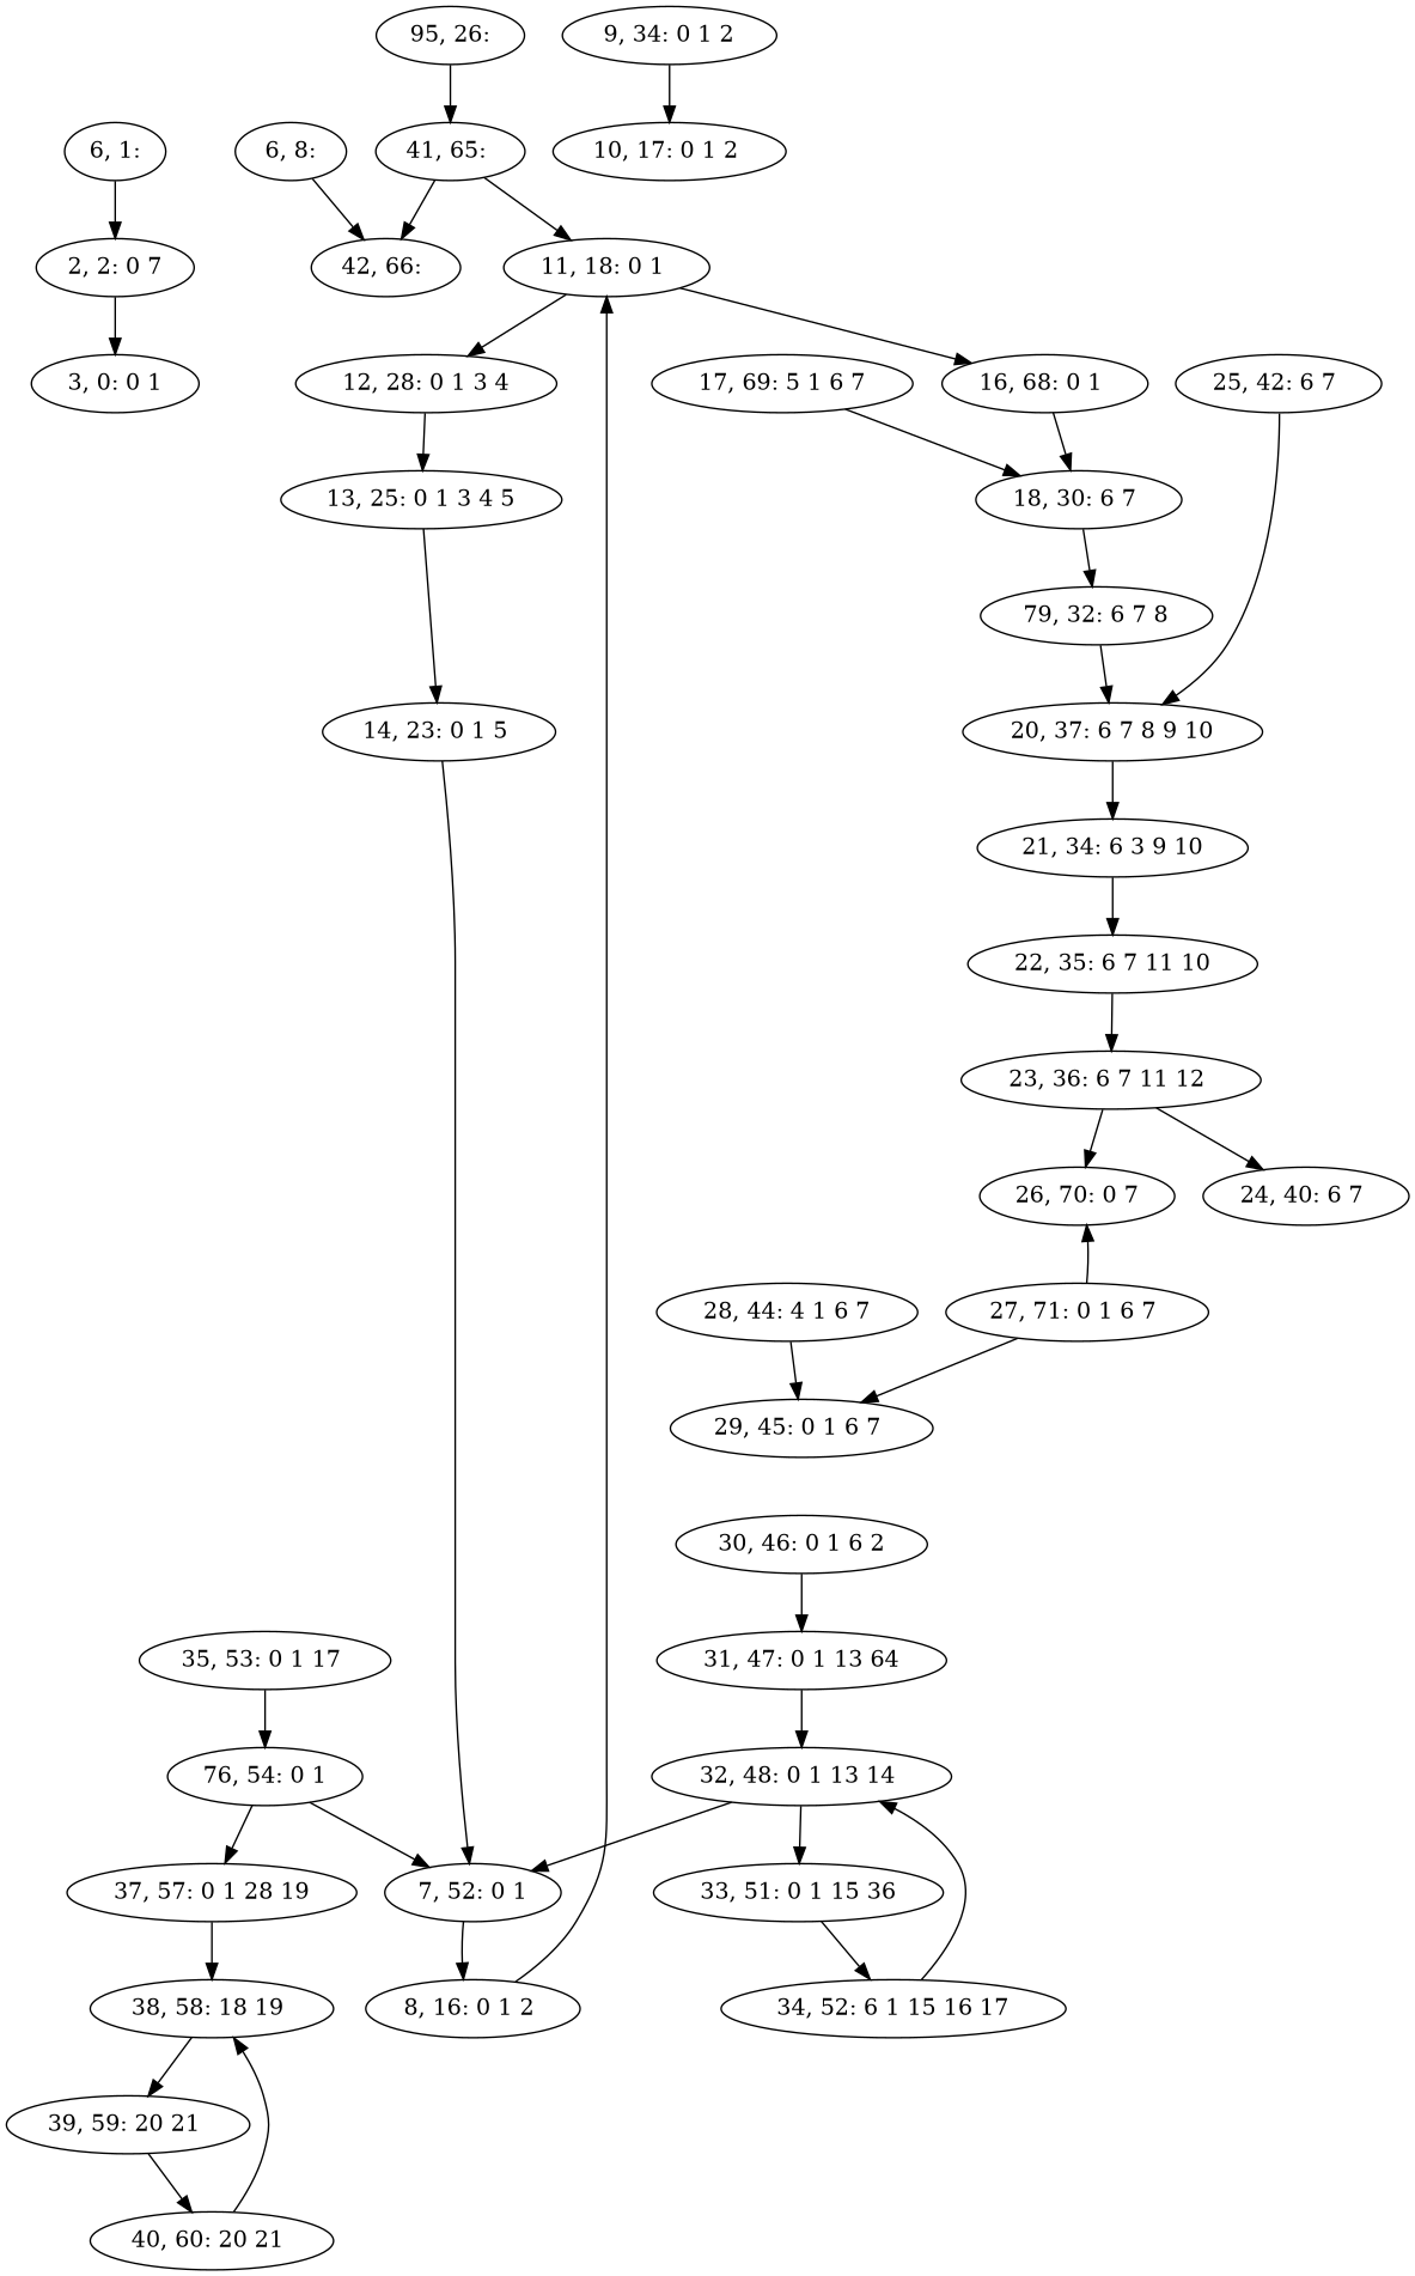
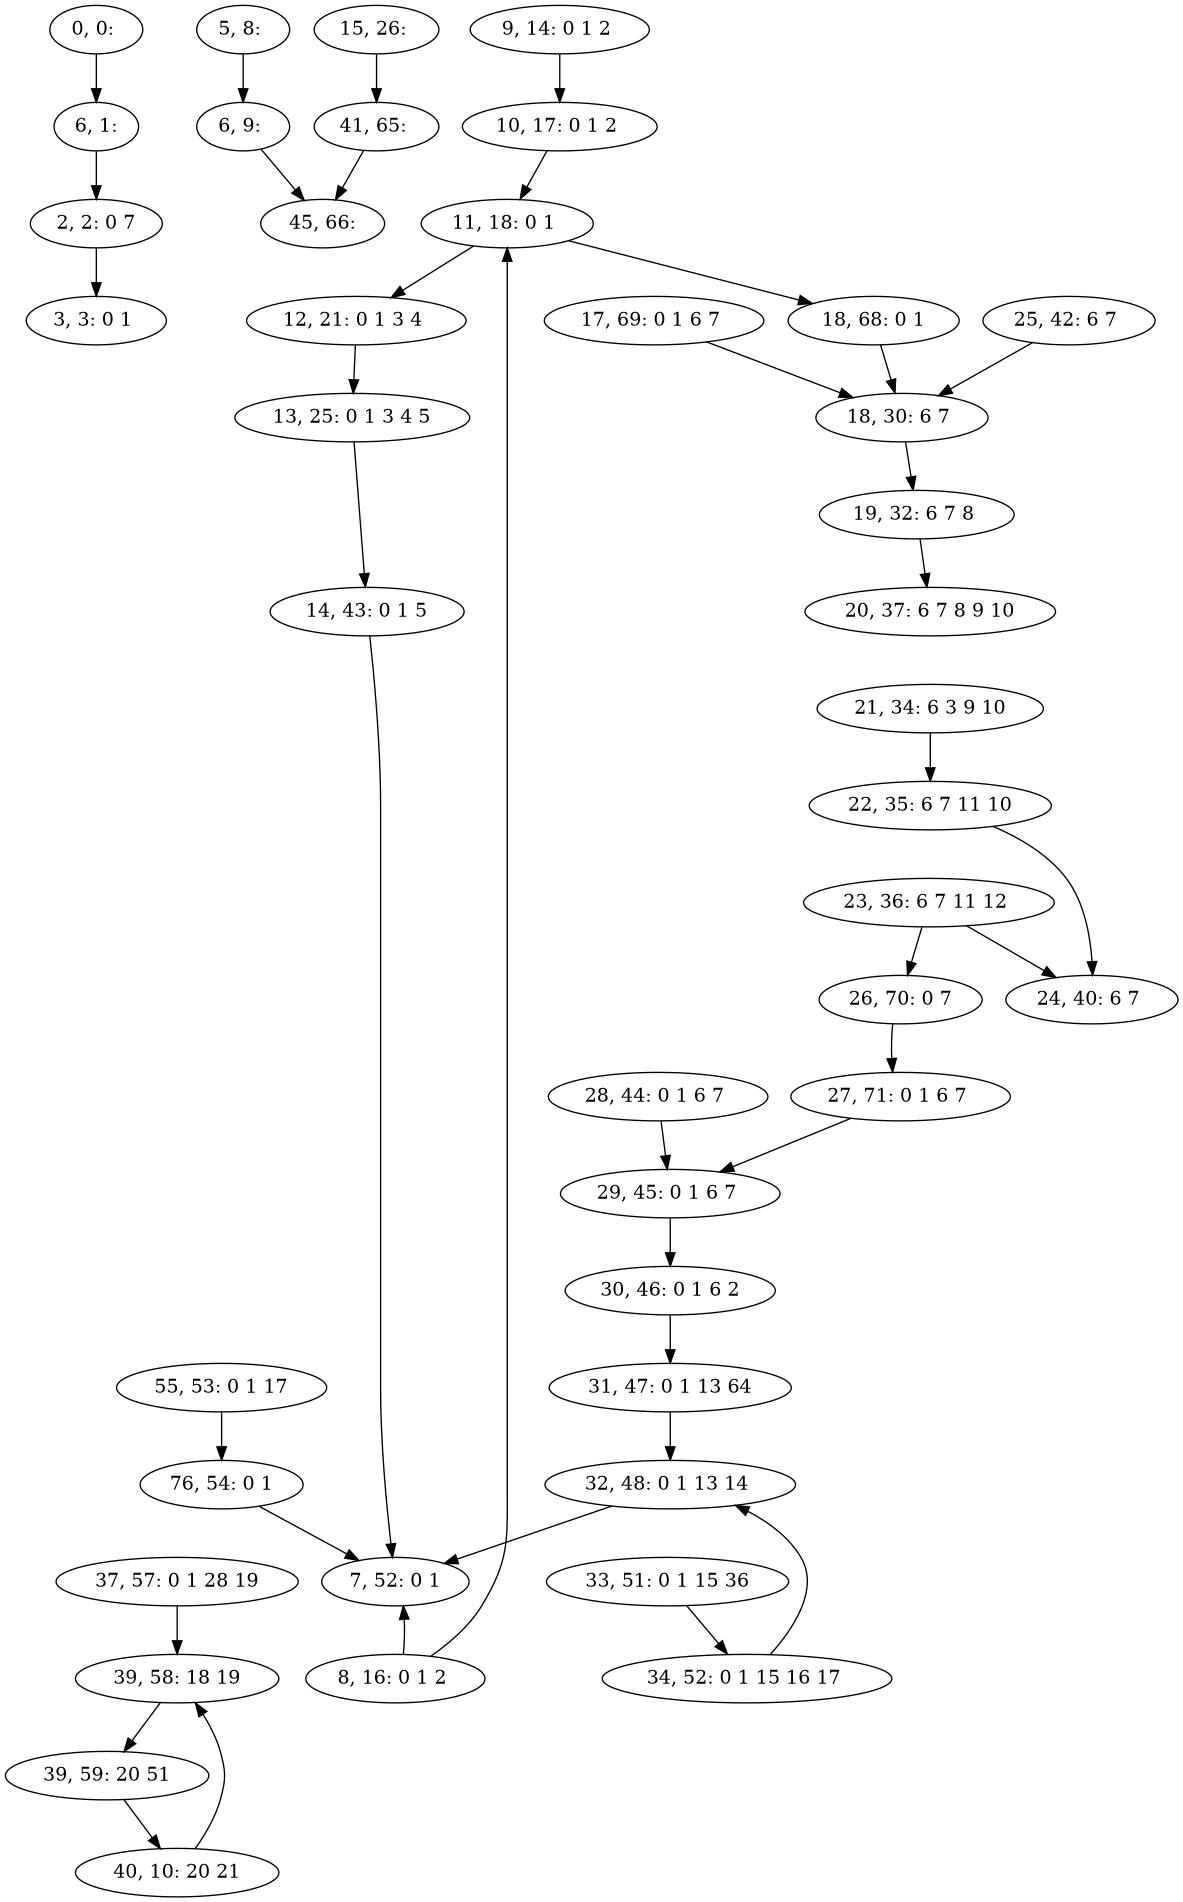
  digraph {
+   n1 [label="0, 0: "]
    n2 [label="6, 1:"]
    n3 [label="2, 2: 0 7"]
-   n4 [label="3, 0: 0 1"]
-   n6 [label="6, 8:"]
+   n4 [label="3, 3: 0 1 "]
+   n5 [label="5, 8: "]
+   n6 [label="6, 9: "]
    n7 [label="7, 52: 0 1"]
    n8 [label="8, 16: 0 1 2 "]
-   n9 [label="42, 66: "]
+   n9 [label="45, 66:"]
    n10 [label="41, 65: "]
    n11 [label="11, 18: 0 1 "]
-   n12 [label="9, 34: 0 1 2"]
+   n12 [label="9, 14: 0 1 2 "]
    n13 [label="10, 17: 0 1 2 "]
-   n14 [label="12, 28: 0 1 3 4"]
-   n15 [label="16, 68: 0 1 "]
+   n14 [label="12, 21: 0 1 3 4 "]
+   n15 [label="18, 68: 0 1"]
    n16 [label="13, 25: 0 1 3 4 5"]
    n17 [label="18, 30: 6 7 "]
-   n18 [label="14, 23: 0 1 5 "]
-   n19 [label="95, 26:"]
-   n20 [label="17, 69: 5 1 6 7"]
-   n21 [label="79, 32: 6 7 8"]
+   n18 [label="14, 43: 0 1 5"]
+   n19 [label="15, 26: "]
+   n20 [label="17, 69: 0 1 6 7 "]
+   n21 [label="19, 32: 6 7 8 "]
    n22 [label="20, 37: 6 7 8 9 10"]
    n23 [label="21, 34: 6 3 9 10"]
    n24 [label="22, 35: 6 7 11 10"]
    n25 [label="23, 36: 6 7 11 12 "]
    n26 [label="24, 40: 6 7 "]
    n27 [label="26, 70: 0 7"]
    n28 [label="27, 71: 0 1 6 7 "]
    n29 [label="25, 42: 6 7 "]
    n30 [label="29, 45: 0 1 6 7 "]
-   n31 [label="28, 44: 4 1 6 7"]
+   n31 [label="28, 44: 0 1 6 7 "]
    n32 [label="30, 46: 0 1 6 2"]
    n33 [label="31, 47: 0 1 13 64"]
    n34 [label="32, 48: 0 1 13 14 "]
    n35 [label="33, 51: 0 1 15 36"]
-   n36 [label="34, 52: 6 1 15 16 17"]
-   n37 [label="35, 53: 0 1 17 "]
+   n36 [label="34, 52: 0 1 15 16 17 "]
+   n37 [label="55, 53: 0 1 17"]
    n38 [label="76, 54: 0 1"]
    n39 [label="37, 57: 0 1 28 19"]
-   n40 [label="38, 58: 18 19 "]
-   n41 [label="39, 59: 20 21 "]
-   n42 [label="40, 60: 20 21 "]
+   n40 [label="39, 58: 18 19"]
+   n41 [label="39, 59: 20 51"]
+   n42 [label="40, 10: 20 21"]
+   n1 -> n2
    n2 -> n3
    n3 -> n4
+   n5 -> n6
    n6 -> n9
-   n7 -> n8
+   n8 -> n7
    n8 -> n11
    n10 -> n9
    n11 -> n14
    n11 -> n15
    n12 -> n13
-   n10 -> n11
+   n13 -> n11
    n14 -> n16
    n15 -> n17
    n16 -> n18
    n17 -> n21
    n18 -> n7
    n19 -> n10
    n20 -> n17
    n21 -> n22
-   n22 -> n23
    n23 -> n24
-   n24 -> n25
+   n24 -> n26
    n25 -> n26
    n25 -> n27
-   n28 -> n27
+   n27 -> n28
    n28 -> n30
-   n29 -> n22
+   n29 -> n17
+   n30 -> n32
    n31 -> n30
    n32 -> n33
    n33 -> n34
    n34 -> n7
-   n34 -> n35
    n35 -> n36
    n36 -> n34
    n37 -> n38
    n38 -> n7
-   n38 -> n39
    n39 -> n40
    n40 -> n41
    n41 -> n42
    n42 -> n40
  }
